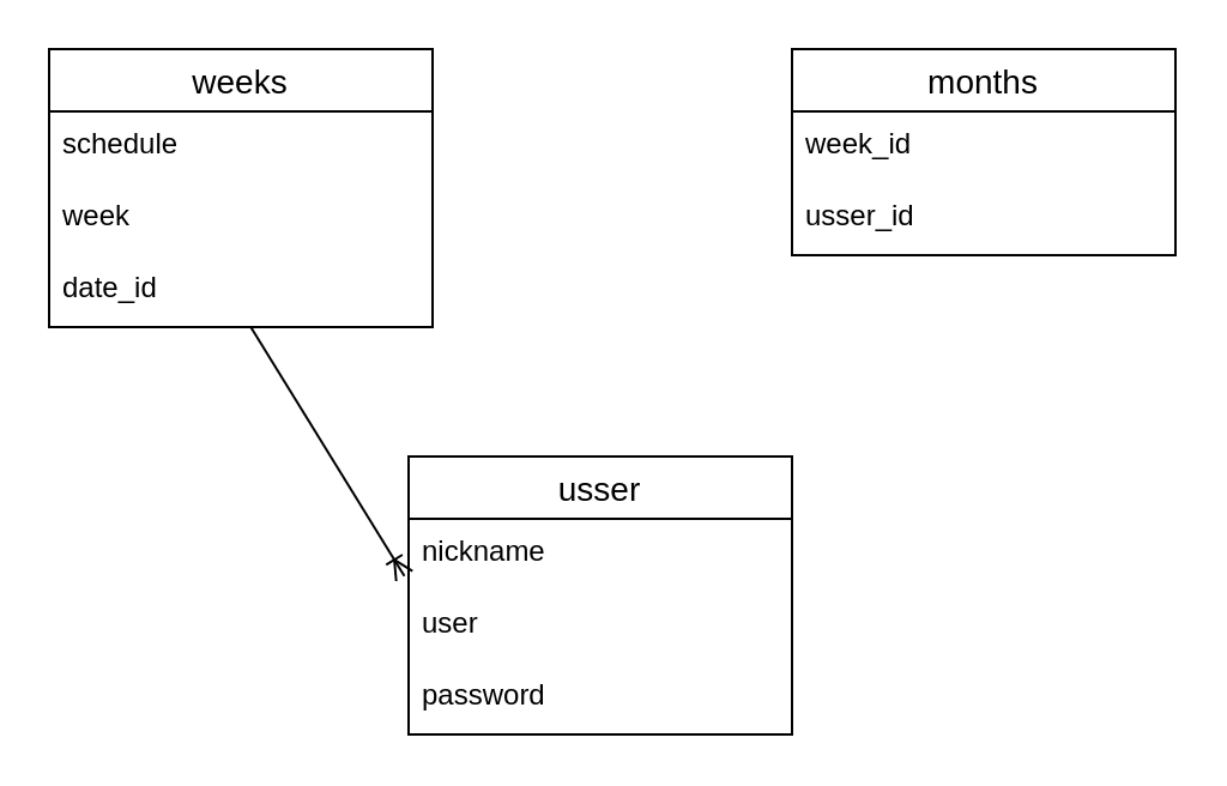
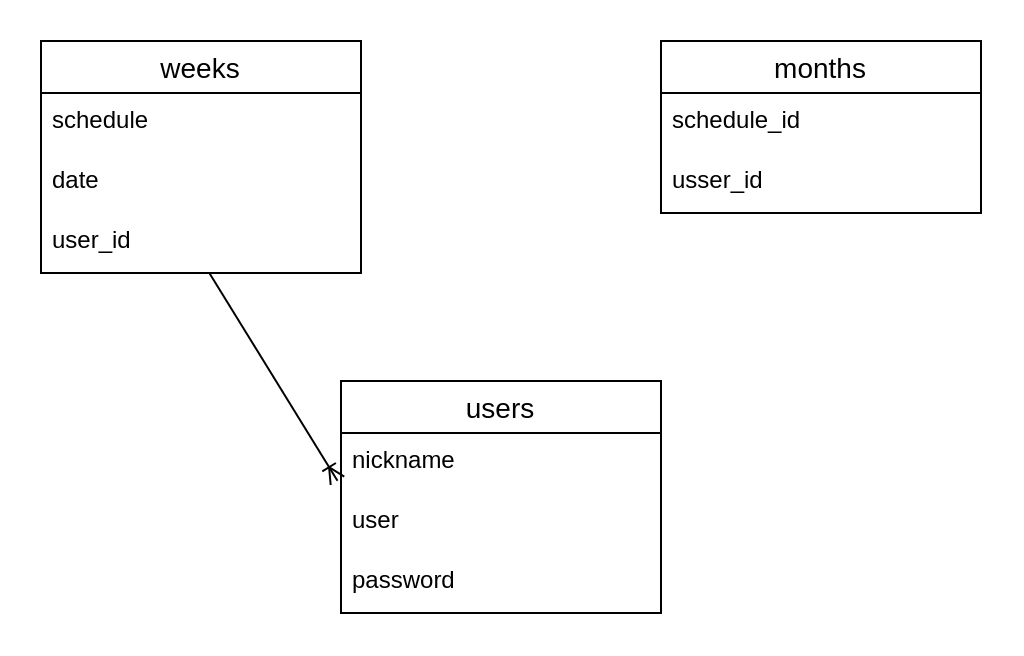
  <mxCell id="0" />
  <mxCell id="1" parent="0" />
  <mxCell id="2" value="weeks" style="swimlane;fontStyle=0;childLayout=stackLayout;horizontal=1;startSize=26;horizontalStack=0;resizeParent=1;resizeParentMax=0;resizeLast=0;collapsible=1;marginBottom=0;align=center;fontSize=14;fillColor=#FFFFFF;strokeColor=#000000;swimlaneFillColor=#FFFFFF;" parent="1" vertex="1"><mxGeometry x="20" y="20" width="160" height="116" as="geometry"><mxRectangle x="170" y="180" width="70" height="26" as="alternateBounds" /></mxGeometry></mxCell>
  <mxCell id="3" value="schedule" style="text;strokeColor=none;fillColor=none;spacingLeft=4;spacingRight=4;overflow=hidden;rotatable=0;points=[[0,0.5],[1,0.5]];portConstraint=eastwest;fontSize=12;" parent="2" vertex="1"><mxGeometry y="26" width="160" height="30" as="geometry" /></mxCell>
- <mxCell id="4" value="week" style="text;strokeColor=none;fillColor=none;spacingLeft=4;spacingRight=4;overflow=hidden;rotatable=0;points=[[0,0.5],[1,0.5]];portConstraint=eastwest;fontSize=12;" parent="2" vertex="1"><mxGeometry y="56" width="160" height="30" as="geometry" /></mxCell>
- <mxCell id="5" value="date_id" style="text;strokeColor=none;fillColor=none;spacingLeft=4;spacingRight=4;overflow=hidden;rotatable=0;points=[[0,0.5],[1,0.5]];portConstraint=eastwest;fontSize=12;" parent="2" vertex="1"><mxGeometry y="86" width="160" height="30" as="geometry" /></mxCell>
+ <mxCell id="4" value="date" style="text;strokeColor=none;fillColor=none;spacingLeft=4;spacingRight=4;overflow=hidden;rotatable=0;points=[[0,0.5],[1,0.5]];portConstraint=eastwest;fontSize=12;" parent="2" vertex="1"><mxGeometry y="56" width="160" height="30" as="geometry" /></mxCell>
+ <mxCell id="5" value="user_id" style="text;strokeColor=none;fillColor=none;spacingLeft=4;spacingRight=4;overflow=hidden;rotatable=0;points=[[0,0.5],[1,0.5]];portConstraint=eastwest;fontSize=12;" parent="2" vertex="1"><mxGeometry y="86" width="160" height="30" as="geometry" /></mxCell>
  <mxCell id="6" value="months" style="swimlane;fontStyle=0;childLayout=stackLayout;horizontal=1;startSize=26;horizontalStack=0;resizeParent=1;resizeParentMax=0;resizeLast=0;collapsible=1;marginBottom=0;align=center;fontSize=14;swimlaneFillColor=#FFFFFF;" parent="1" vertex="1"><mxGeometry x="330" y="20" width="160" height="86" as="geometry" /></mxCell>
- <mxCell id="7" value="week_id" style="text;strokeColor=none;fillColor=none;spacingLeft=4;spacingRight=4;overflow=hidden;rotatable=0;points=[[0,0.5],[1,0.5]];portConstraint=eastwest;fontSize=12;" parent="6" vertex="1"><mxGeometry y="26" width="160" height="30" as="geometry" /></mxCell>
+ <mxCell id="7" value="schedule_id" style="text;strokeColor=none;fillColor=none;spacingLeft=4;spacingRight=4;overflow=hidden;rotatable=0;points=[[0,0.5],[1,0.5]];portConstraint=eastwest;fontSize=12;" parent="6" vertex="1"><mxGeometry y="26" width="160" height="30" as="geometry" /></mxCell>
  <mxCell id="8" value="usser_id" style="text;strokeColor=none;fillColor=none;spacingLeft=4;spacingRight=4;overflow=hidden;rotatable=0;points=[[0,0.5],[1,0.5]];portConstraint=eastwest;fontSize=12;" parent="6" vertex="1"><mxGeometry y="56" width="160" height="30" as="geometry" /></mxCell>
- <mxCell id="9" value="usser" style="swimlane;fontStyle=0;childLayout=stackLayout;horizontal=1;startSize=26;horizontalStack=0;resizeParent=1;resizeParentMax=0;resizeLast=0;collapsible=1;marginBottom=0;align=center;fontSize=14;fillColor=#FFFFFF;strokeColor=#000000;swimlaneFillColor=#FFFFFF;" parent="1" vertex="1"><mxGeometry x="170" y="190" width="160" height="116" as="geometry" /></mxCell>
+ <mxCell id="9" value="users" style="swimlane;fontStyle=0;childLayout=stackLayout;horizontal=1;startSize=26;horizontalStack=0;resizeParent=1;resizeParentMax=0;resizeLast=0;collapsible=1;marginBottom=0;align=center;fontSize=14;fillColor=#FFFFFF;strokeColor=#000000;swimlaneFillColor=#FFFFFF;" parent="1" vertex="1"><mxGeometry x="170" y="190" width="160" height="116" as="geometry" /></mxCell>
  <mxCell id="10" value="nickname" style="text;strokeColor=none;fillColor=none;spacingLeft=4;spacingRight=4;overflow=hidden;rotatable=0;points=[[0,0.5],[1,0.5]];portConstraint=eastwest;fontSize=12;" parent="9" vertex="1"><mxGeometry y="26" width="160" height="30" as="geometry" /></mxCell>
  <mxCell id="11" value="user" style="text;strokeColor=none;fillColor=none;spacingLeft=4;spacingRight=4;overflow=hidden;rotatable=0;points=[[0,0.5],[1,0.5]];portConstraint=eastwest;fontSize=12;" parent="9" vertex="1"><mxGeometry y="56" width="160" height="30" as="geometry" /></mxCell>
  <mxCell id="12" value="password" style="text;strokeColor=none;fillColor=none;spacingLeft=4;spacingRight=4;overflow=hidden;rotatable=0;points=[[0,0.5],[1,0.5]];portConstraint=eastwest;fontSize=12;" parent="9" vertex="1"><mxGeometry y="86" width="160" height="30" as="geometry" /></mxCell>
  <mxCell id="13" value="" style="fontSize=12;html=1;endArrow=ERoneToMany;elbow=vertical;entryX=-0.011;entryY=0.797;entryDx=0;entryDy=0;entryPerimeter=0;exitX=0.527;exitY=1.009;exitDx=0;exitDy=0;exitPerimeter=0;" parent="1" source="5" target="10" edge="1"><mxGeometry width="100" height="100" relative="1" as="geometry"><mxPoint x="110" y="140" as="sourcePoint" /><mxPoint x="150" y="240" as="targetPoint" /></mxGeometry></mxCell>
